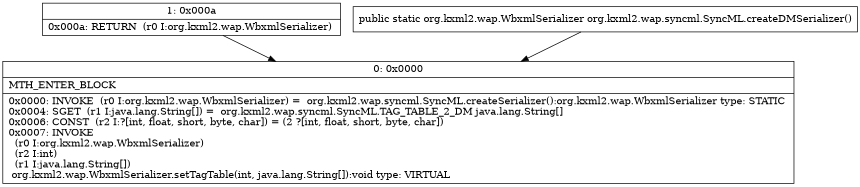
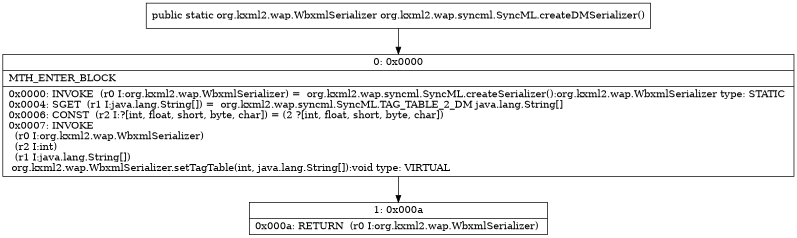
  digraph {
    node [shape=record]
    n1 [label="{0\:\ 0x0000|MTH_ENTER_BLOCK\l|0x0000: INVOKE  (r0 I:org.kxml2.wap.WbxmlSerializer) =  org.kxml2.wap.syncml.SyncML.createSerializer():org.kxml2.wap.WbxmlSerializer type: STATIC \l0x0004: SGET  (r1 I:java.lang.String[]) =  org.kxml2.wap.syncml.SyncML.TAG_TABLE_2_DM java.lang.String[] \l0x0006: CONST  (r2 I:?[int, float, short, byte, char]) = (2 ?[int, float, short, byte, char]) \l0x0007: INVOKE  \l  (r0 I:org.kxml2.wap.WbxmlSerializer)\l  (r2 I:int)\l  (r1 I:java.lang.String[])\l org.kxml2.wap.WbxmlSerializer.setTagTable(int, java.lang.String[]):void type: VIRTUAL \l}"]
    n2 [label="{1\:\ 0x000a|0x000a: RETURN  (r0 I:org.kxml2.wap.WbxmlSerializer) \l}"]
    n3 [label="{public static org.kxml2.wap.WbxmlSerializer org.kxml2.wap.syncml.SyncML.createDMSerializer() }"]
-   n2 -> n1
+   n1 -> n2
    n3 -> n1
  }
